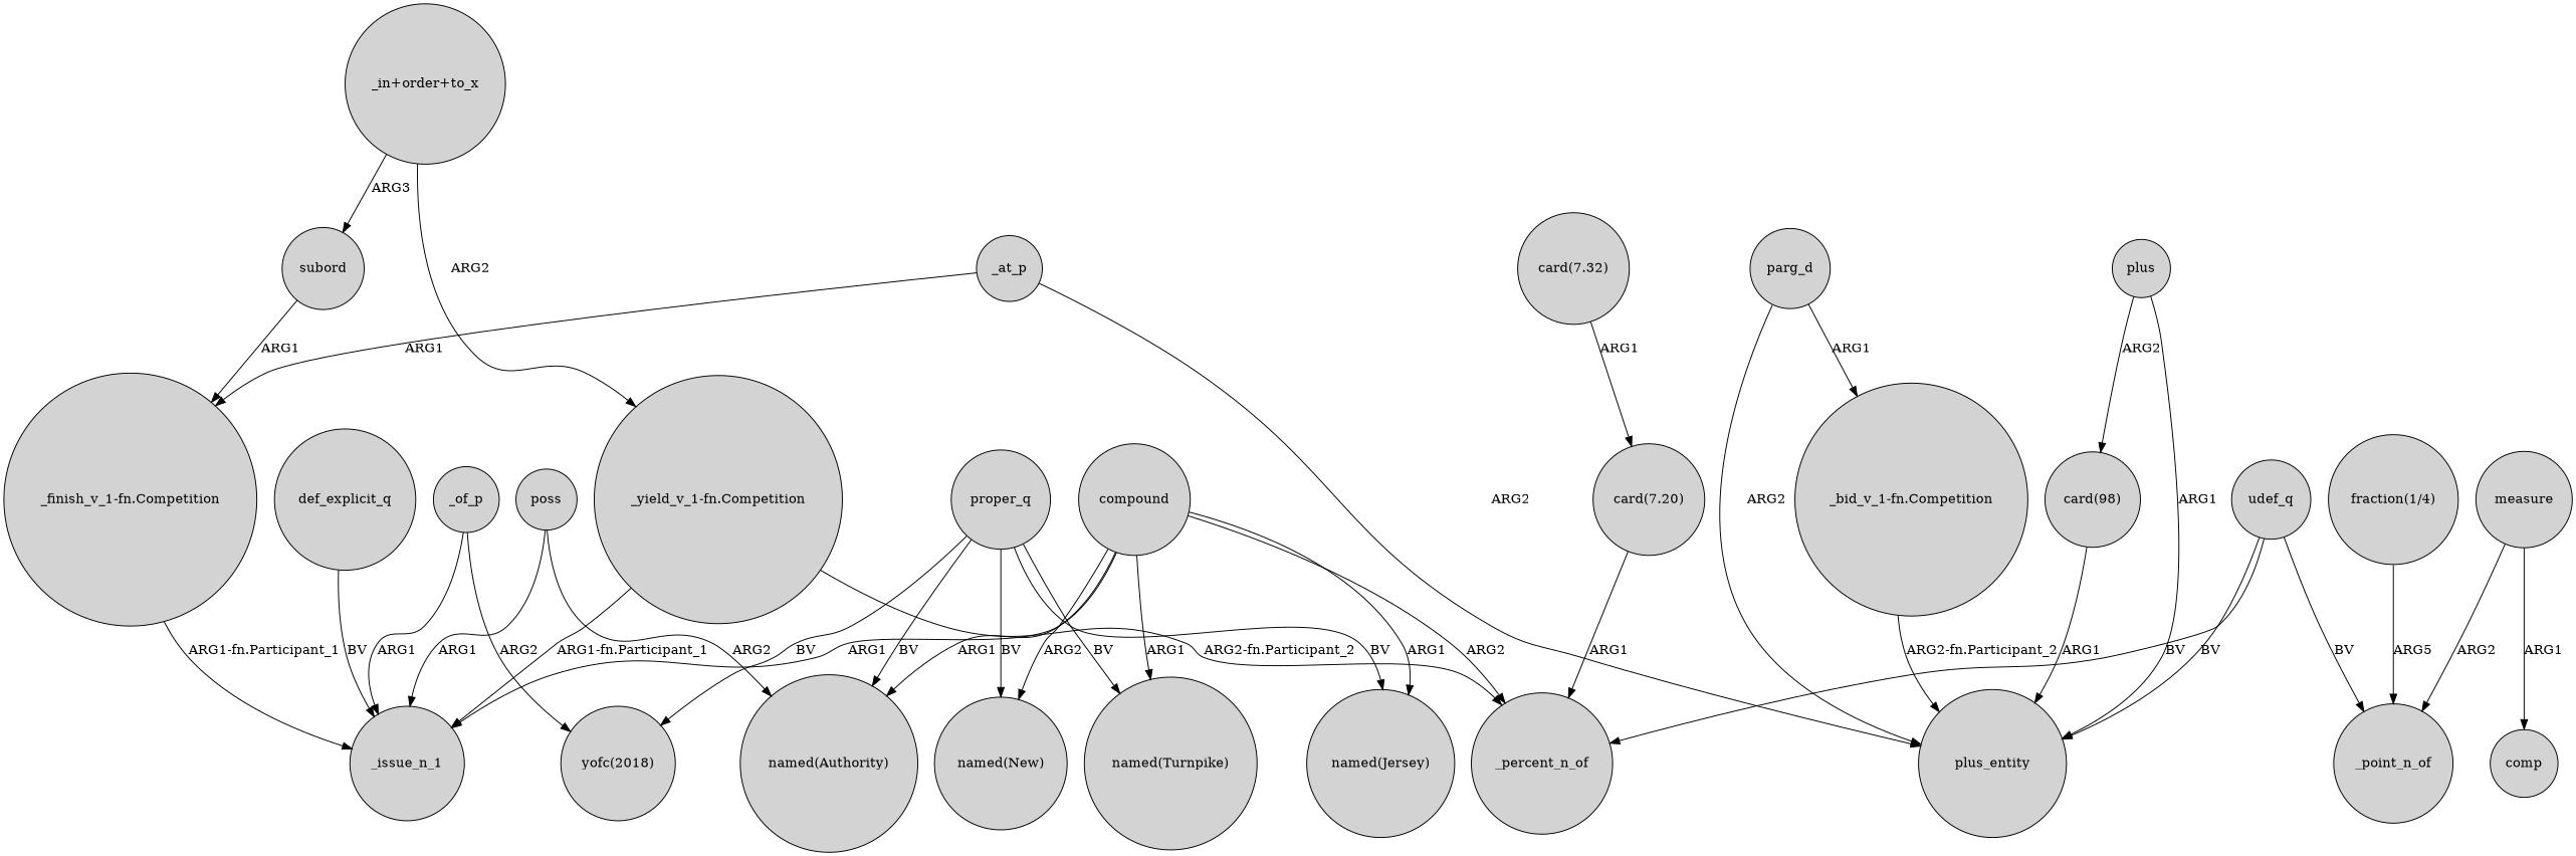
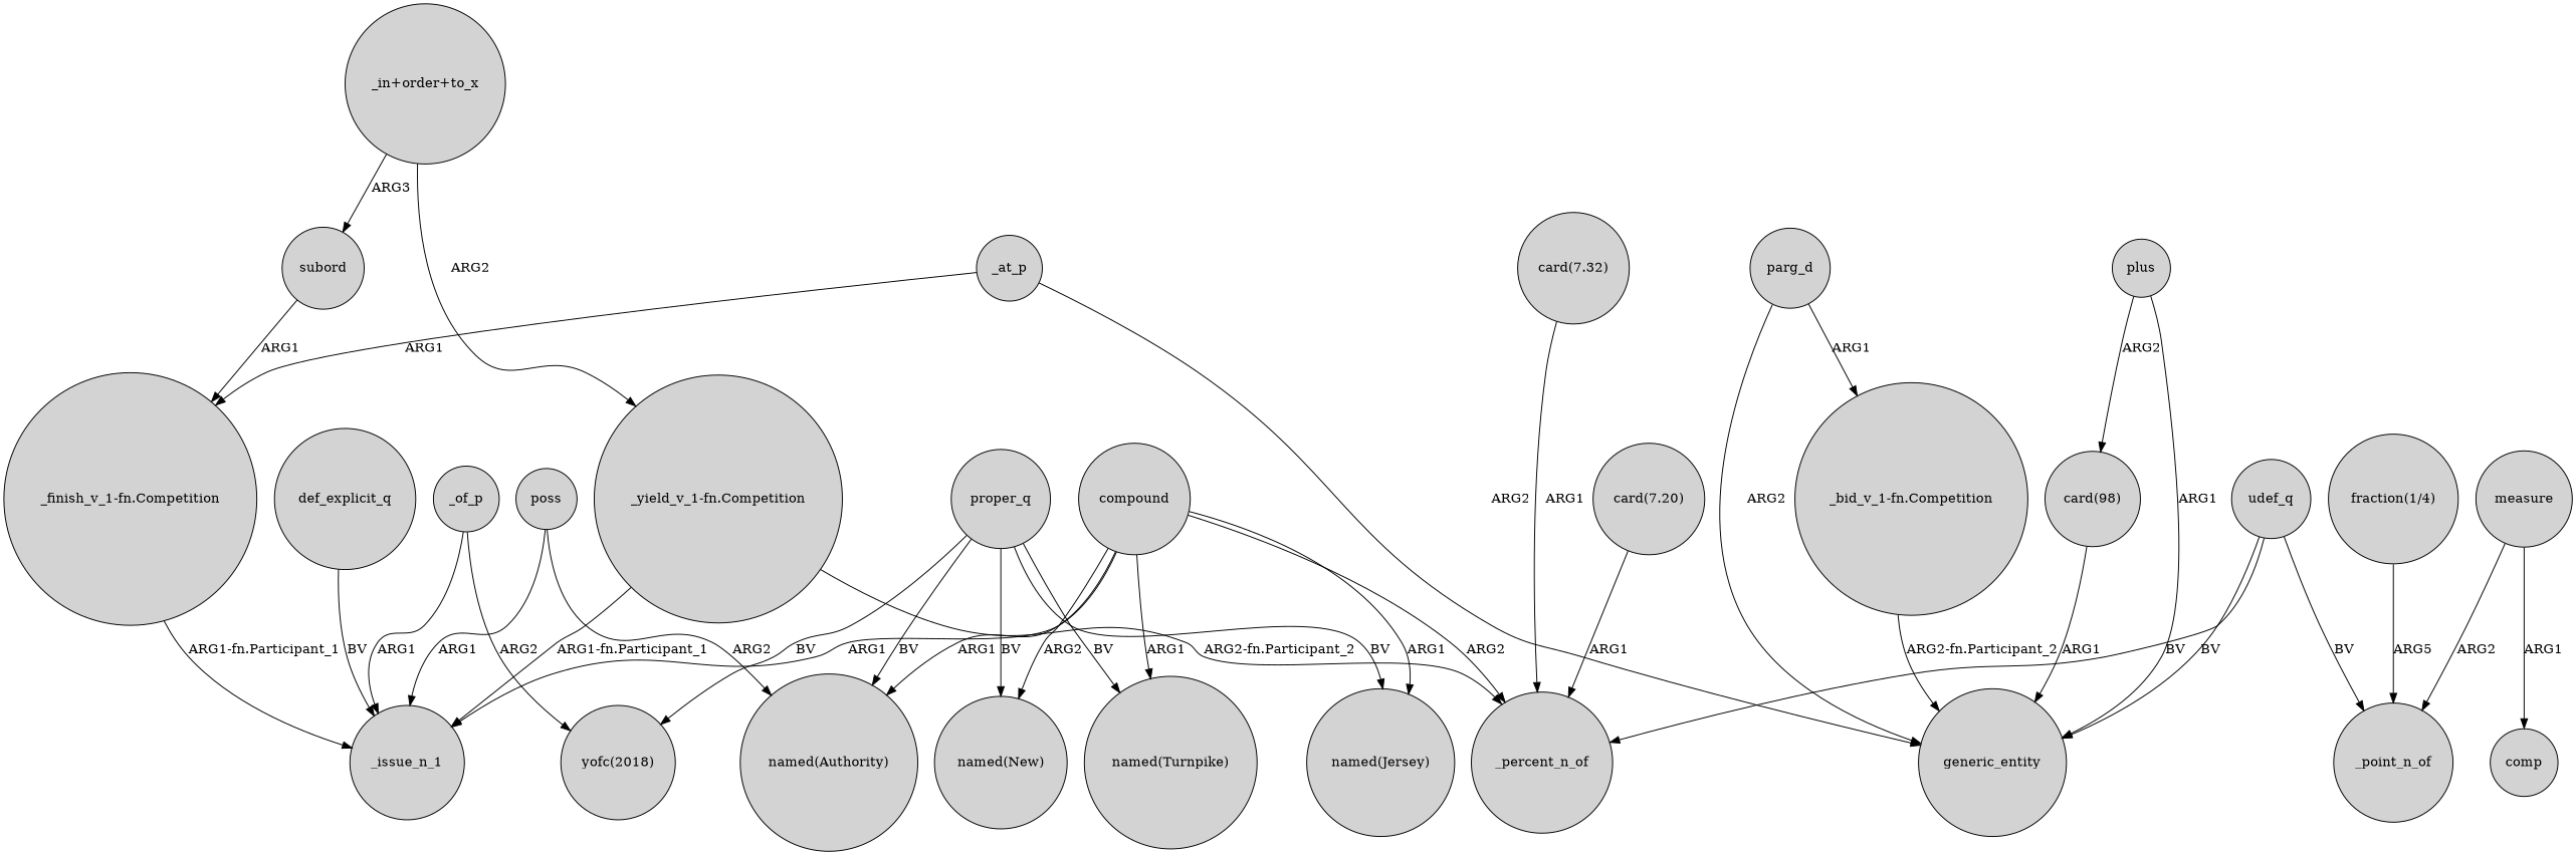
  digraph {
    node [shape=circle style=filled]
    "_finish_v_1-fn.Competition"
    _issue_n_1
    def_explicit_q
    compound
    "named(New)"
    "named(Jersey)"
    "named(Authority)"
    _percent_n_of
    "named(Turnpike)"
    proper_q
    "yofc(2018)"
    poss
    udef_q
-   generic_entity [label=plus_entity]
+   generic_entity
    _point_n_of
    "card(98)"
    "_in+order+to_x"
    subord
    "_yield_v_1-fn.Competition"
    _of_p
    "_bid_v_1-fn.Competition"
    _at_p
    measure
    comp
    "fraction(1/4)"
    plus
    "card(7.20)"
    parg_d
    "card(7.32)"
    "_finish_v_1-fn.Competition" -> _issue_n_1 [label="ARG1-fn.Participant_1"]
    def_explicit_q -> _issue_n_1 [label=BV]
    compound -> _issue_n_1 [label=ARG1]
    compound -> "named(New)" [label=ARG2]
    compound -> "named(Jersey)" [label=ARG1]
    compound -> "named(Authority)" [label=ARG1]
    compound -> _percent_n_of [label=ARG2]
    compound -> "named(Turnpike)" [label=ARG1]
    proper_q -> "named(New)" [label=BV]
    proper_q -> "named(Jersey)" [label=BV]
    proper_q -> "named(Authority)" [label=BV]
    proper_q -> "named(Turnpike)" [label=BV]
    proper_q -> "yofc(2018)" [label=BV]
    poss -> _issue_n_1 [label=ARG1]
    poss -> "named(Authority)" [label=ARG2]
    udef_q -> _percent_n_of [label=BV]
    udef_q -> generic_entity [label=BV]
    udef_q -> _point_n_of [label=BV]
    "card(98)" -> generic_entity [label=ARG1]
    "_in+order+to_x" -> subord [label=ARG3]
    "_in+order+to_x" -> "_yield_v_1-fn.Competition" [label=ARG2]
    subord -> "_finish_v_1-fn.Competition" [label=ARG1]
    "_yield_v_1-fn.Competition" -> _issue_n_1 [label="ARG1-fn.Participant_1"]
    "_yield_v_1-fn.Competition" -> _percent_n_of [label="ARG2-fn.Participant_2"]
    _of_p -> _issue_n_1 [label=ARG1]
    _of_p -> "yofc(2018)" [label=ARG2]
    "_bid_v_1-fn.Competition" -> generic_entity [label="ARG2-fn.Participant_2"]
    _at_p -> "_finish_v_1-fn.Competition" [label=ARG1]
    _at_p -> generic_entity [label=ARG2]
    measure -> _point_n_of [label=ARG2]
    measure -> comp [label=ARG1]
    "fraction(1/4)" -> _point_n_of [label=ARG5]
    plus -> generic_entity [label=ARG1]
    plus -> "card(98)" [label=ARG2]
    "card(7.20)" -> _percent_n_of [label=ARG1]
    parg_d -> generic_entity [label=ARG2]
    parg_d -> "_bid_v_1-fn.Competition" [label=ARG1]
-   "card(7.32)" -> "card(7.20)" [label=ARG1]
+   "card(7.32)" -> _percent_n_of [label=ARG1]
  }
